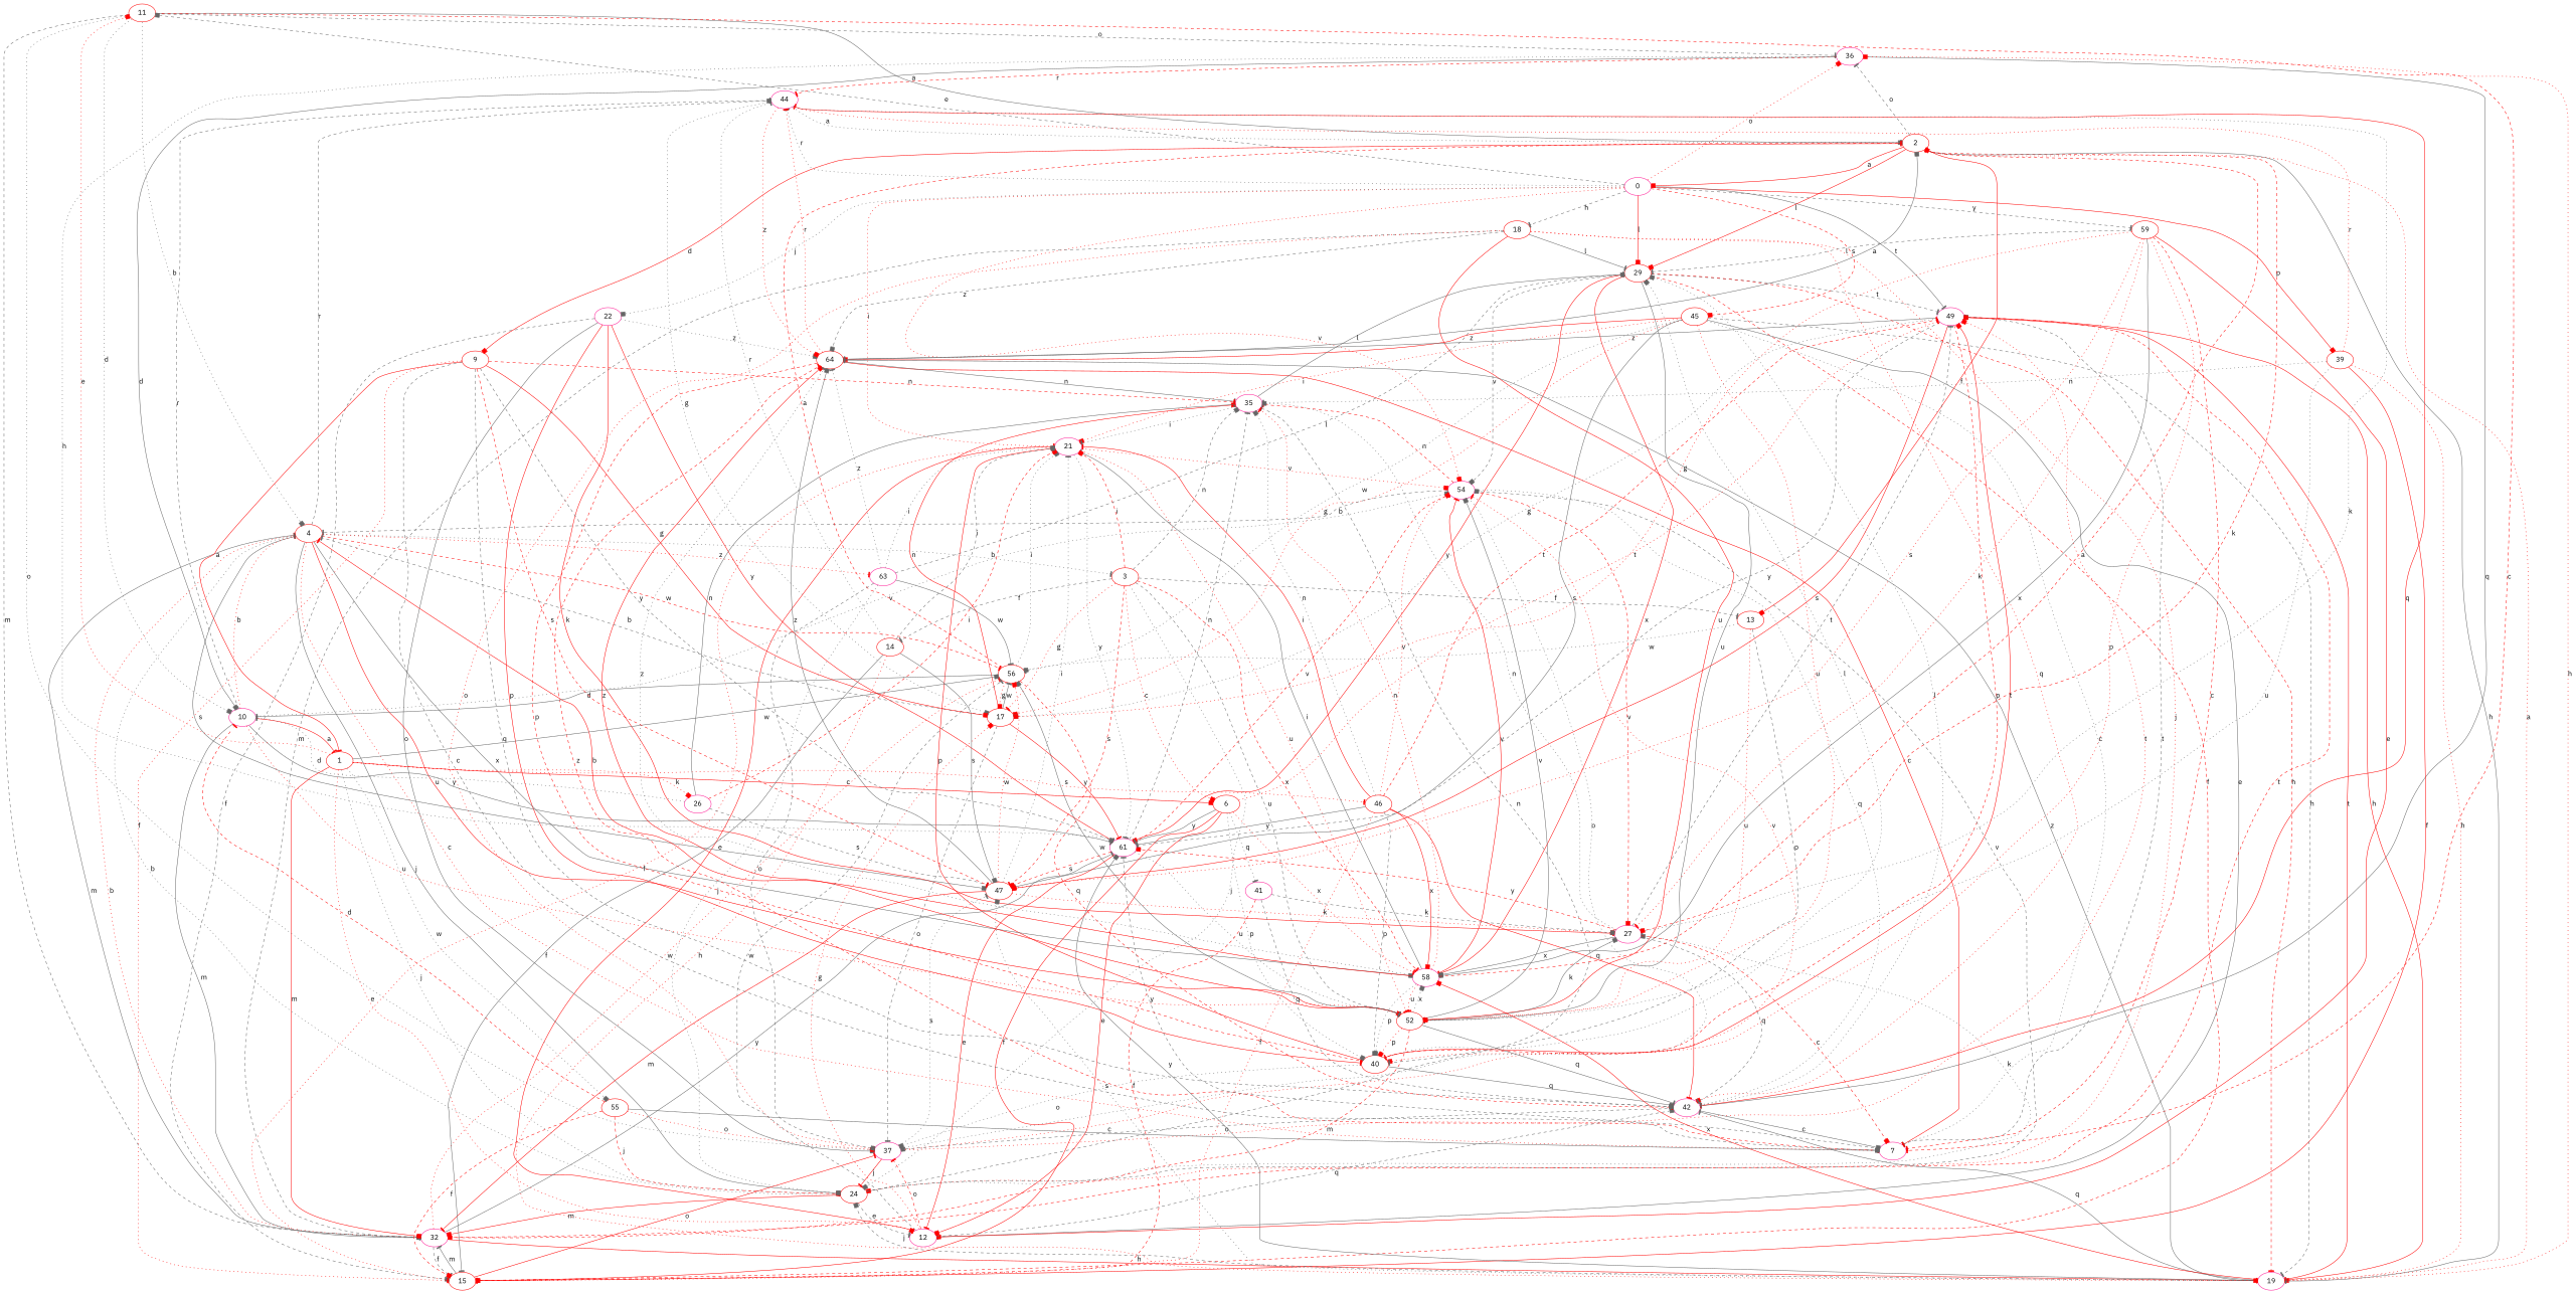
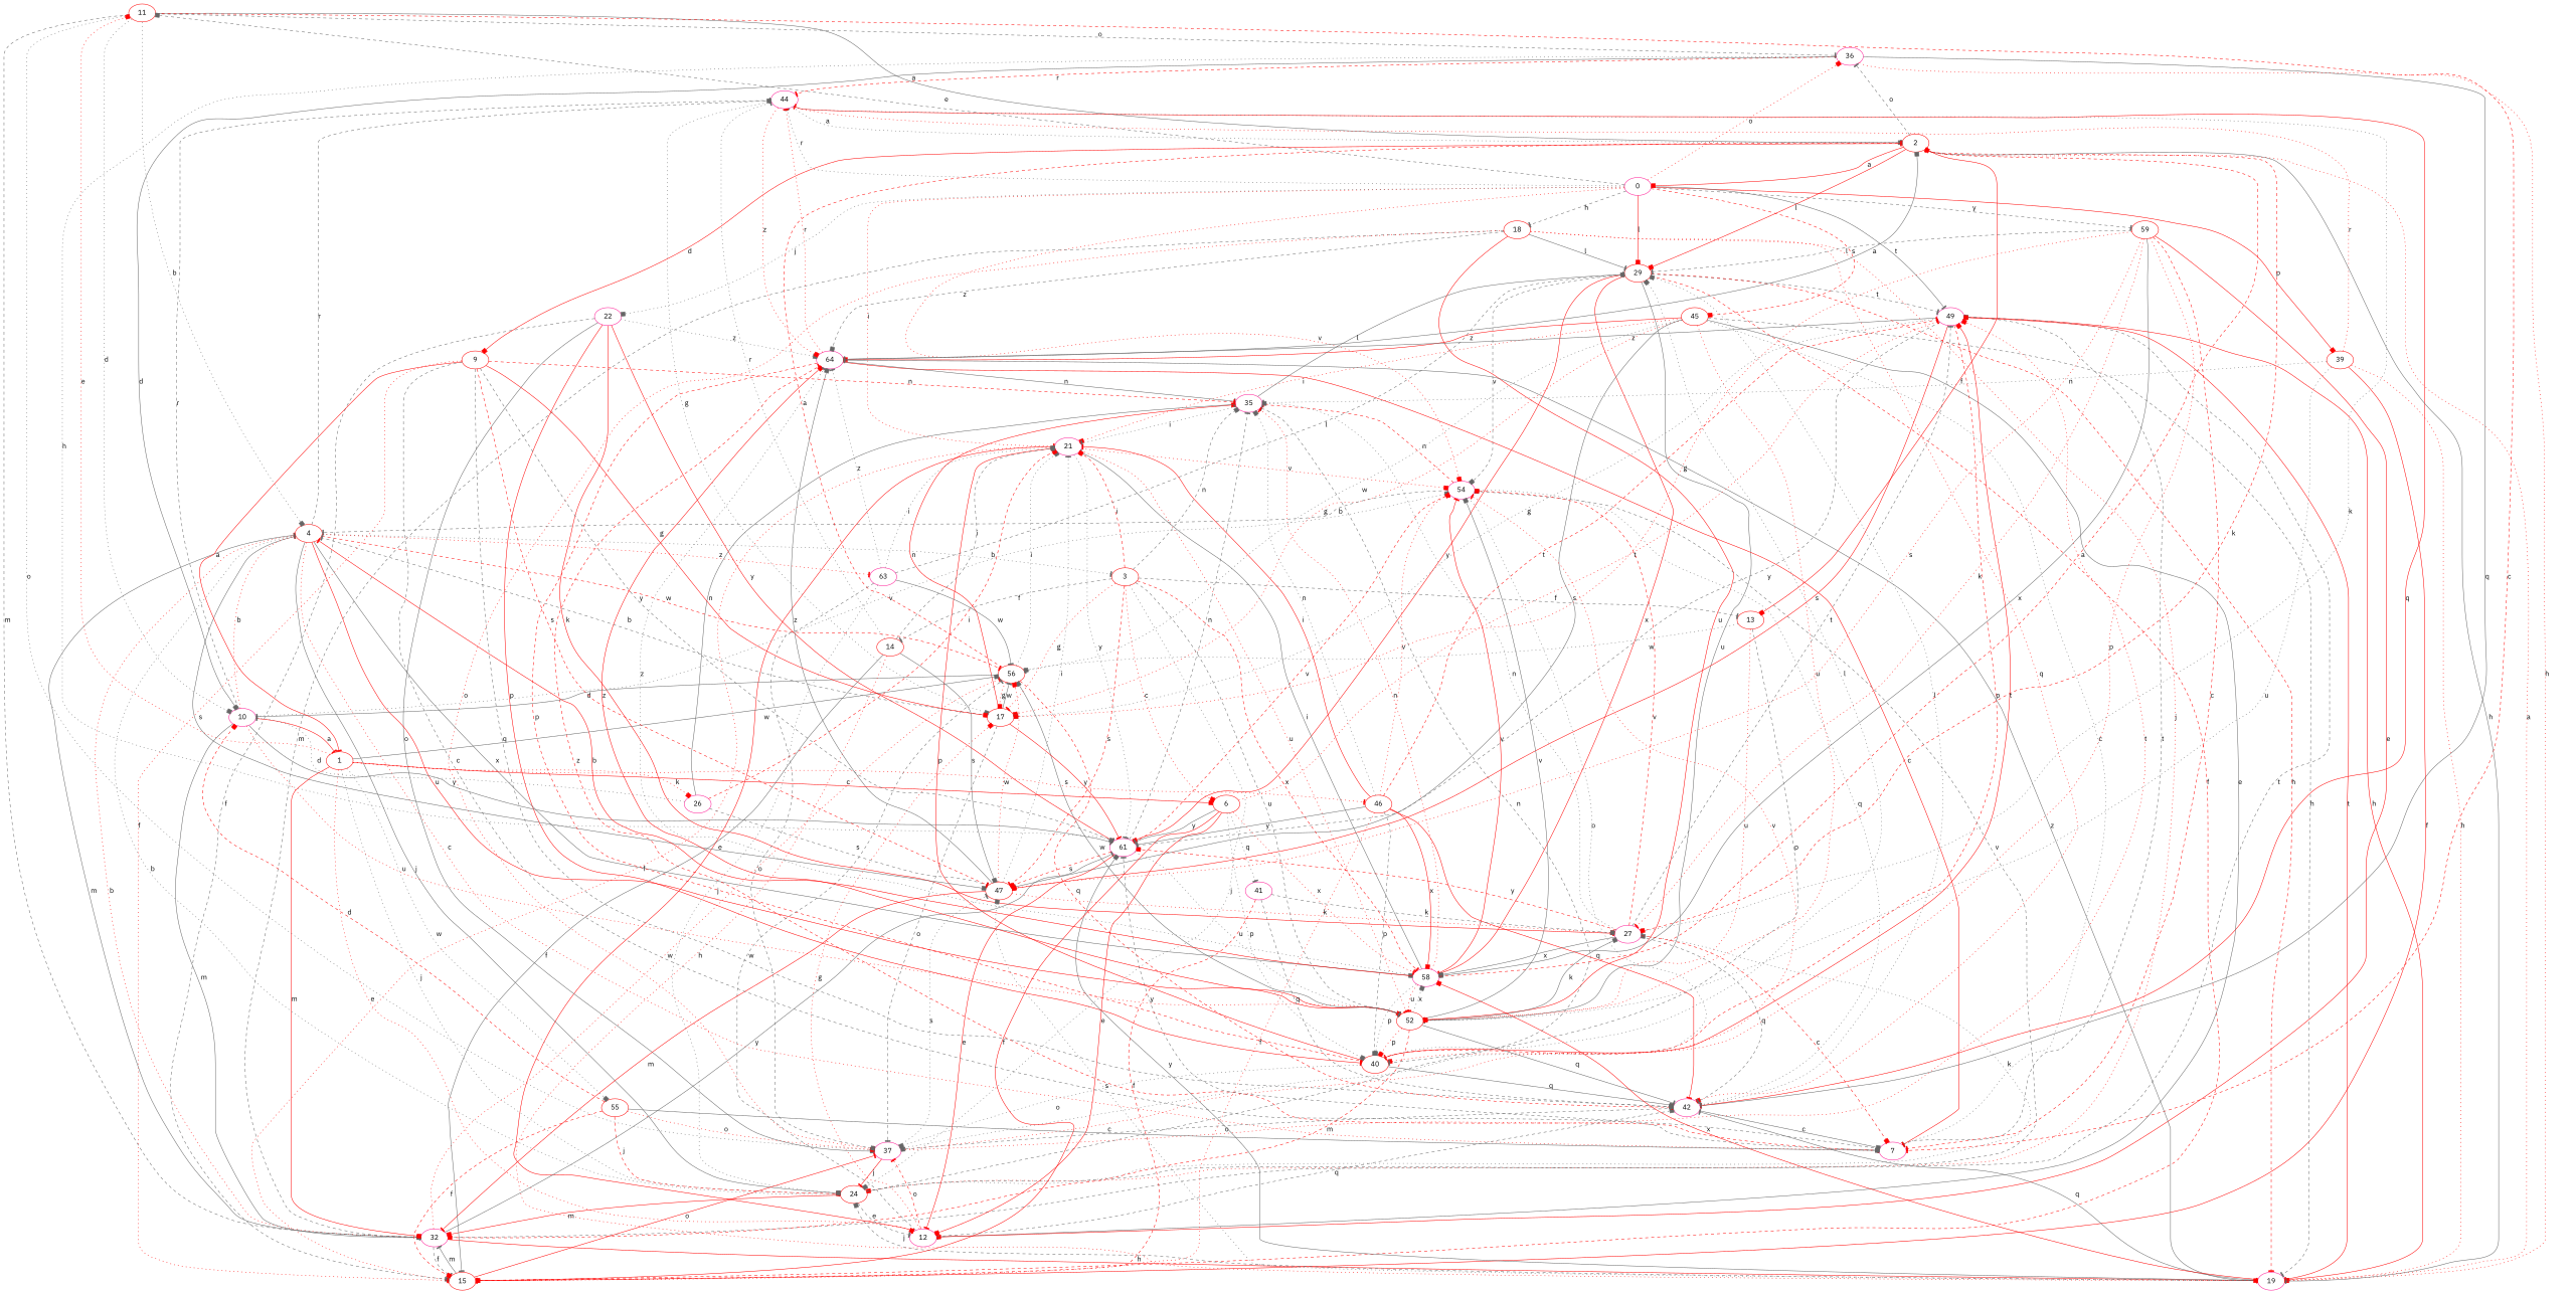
  strict digraph {
    fontname="IBM Plex Sans"
    node [color=red fontname="IBM Plex Sans"]
    edge [arrowhead=tee color=gray40 fontname="IBM Plex Sans" style=dotted]
    11
    0 [color=deeppink]
    18
    21 [color=deeppink]
    22 [color=deeppink]
    29
    36 [color=deeppink]
    39
    44 [color=deeppink]
    45
    49 [color=deeppink]
    54 [color=deeppink]
    59
    32 [color=deeppink]
    2
    4
    7 [color=deeppink]
    10 [color=deeppink]
    37 [color=deeppink]
    24
    52
-   64
+   64 [color=deeppink]
    42 [color=deeppink]
    12 [color=deeppink]
    15
    40
    61 [color=deeppink]
    27 [color=deeppink]
    19 [color=deeppink]
    58 [color=deeppink]
    35 [color=deeppink]
    17
    56
    47
    1
    6
    26 [color=deeppink]
    46
    55
    41 [color=deeppink]
    9
    13
    3
    14
    63 [color=deeppink]
    11 -> 36 [label=o style=dashed]
    11 -> 32 [arrowhead=box label=m style=dashed]
    11 -> 2 [arrowhead=box label=a style=solid]
    11 -> 4 [arrowhead=box label=b]
    11 -> 7 [color=red label=c style=dashed]
    11 -> 10 [arrowhead=box label=d]
    11 -> 37 [arrowhead=box label=o]
    0 -> 11 [arrowhead=box label=e style=dashed]
    0 -> 18 [label=h style=dashed]
    0 -> 21 [color=red label=i]
    0 -> 22 [arrowhead=box label=j]
    0 -> 29 [arrowhead=box color=red label=l style=solid]
    0 -> 36 [arrowhead=box color=red label=o]
    0 -> 39 [arrowhead=box color=red label=p style=solid]
    0 -> 44 [label=r]
    0 -> 45 [arrowhead=box color=red label=s style=dashed]
    0 -> 49 [label=t style=solid]
    0 -> 54 [arrowhead=box color=red label=v]
    0 -> 59 [label=y style=dashed]
    18 -> 29 [label=l style=solid]
    18 -> 32 [arrowhead=box label=m style=dashed]
    18 -> 37 [color=red label=o]
    18 -> 24 [arrowhead=box color=red label=j]
    18 -> 52 [arrowhead=box color=red label=u style=solid]
    18 -> 64 [arrowhead=box label=z style=dashed]
    18 -> 42 [arrowhead=box color=red label=q]
    21 -> 54 [arrowhead=box color=red label=v]
    21 -> 52 [color=red label=u]
    21 -> 12 [arrowhead=box color=red label=e style=solid]
    21 -> 15 [color=red label=f]
    21 -> 40 [color=red label=p style=solid]
    21 -> 61 [label=y]
    22 -> 37 [arrowhead=box label=o style=solid]
    22 -> 64 [arrowhead=box label=z]
    22 -> 15 [arrowhead=box label=f style=dashed]
    22 -> 40 [color=red label=p style=solid]
    22 -> 61 [color=red label=y style=solid]
    22 -> 27 [color=red label=k style=solid]
    29 -> 49 [label=t style=dashed]
    29 -> 54 [arrowhead=box label=v style=dashed]
    29 -> 52 [label=u style=solid]
    29 -> 15 [color=red label=f style=dashed]
    29 -> 61 [arrowhead=box color=red label=y style=solid]
    29 -> 19 [color=red label=h style=dashed]
    29 -> 58 [color=red label=x style=solid]
    36 -> 44 [color=red label=r style=dashed]
    36 -> 10 [arrowhead=box label=d style=solid]
    36 -> 42 [label=q style=solid]
    36 -> 61 [label=h]
-   19 -> 36 [arrowhead=box color=red label=h]
+   36 -> 19 [arrowhead=box color=red label=h]
    39 -> 44 [color=red label=r]
    39 -> 52 [label=u]
    39 -> 15 [arrowhead=box color=red label=f style=solid]
    39 -> 19 [arrowhead=box color=red label=h]
    39 -> 35 [label=n]
    44 -> 2 [label=a]
    44 -> 64 [arrowhead=box color=red label=z]
    44 -> 42 [color=red label=q style=solid]
    44 -> 27 [label=k]
    44 -> 17 [arrowhead=box label=g]
    45 -> 21 [arrowhead=box color=red label=i]
    45 -> 7 [label=c]
    45 -> 52 [color=red label=u]
    45 -> 64 [arrowhead=box color=red label=z style=solid]
    45 -> 12 [label=e style=solid]
    45 -> 19 [label=h style=dashed]
    45 -> 17 [arrowhead=box color=red label=g]
    45 -> 56 [label=w]
    45 -> 47 [arrowhead=box label=s style=solid]
    49 -> 64 [label=z style=solid]
    49 -> 40 [color=red label=p style=dashed]
    49 -> 61 [label=y style=dashed]
    49 -> 19 [color=red label=h style=solid]
    49 -> 17 [arrowhead=box label=g]
    49 -> 47 [arrowhead=box color=red label=s style=solid]
    54 -> 4 [label=b style=dashed]
    54 -> 37 [label=o]
    54 -> 42 [label=q]
    54 -> 35 [color=red label=n style=dashed]
    59 -> 29 [label=l style=dashed]
    59 -> 7 [color=red label=c style=dashed]
    59 -> 12 [arrowhead=box color=red label=e style=solid]
    59 -> 40 [arrowhead=box color=red label=p]
    59 -> 27 [color=red label=k]
    59 -> 58 [arrowhead=box label=x style=solid]
    59 -> 17 [arrowhead=box color=red label=g]
    59 -> 47 [arrowhead=box color=red label=s]
-   32 -> 49 [color=red label=t style=dashed]
+   32 -> 49 [label=t style=dashed]
    32 -> 4 [color=red label=b]
    32 -> 15 [label=f style=dashed]
    32 -> 61 [label=y style=solid]
    32 -> 19 [color=red label=h style=solid]
    32 -> 56 [color=red label=w]
    2 -> 0 [arrowhead=box color=red label=a style=solid]
    2 -> 29 [arrowhead=box color=red label=l style=solid]
    2 -> 36 [label=o style=dashed]
    2 -> 27 [arrowhead=box color=red label=k style=dashed]
    2 -> 19 [label=h style=solid]
    2 -> 9 [arrowhead=box color=red label=d style=solid]
    2 -> 13 [arrowhead=box color=red label=f style=solid]
    4 -> 44 [arrowhead=box label=r style=dashed]
    4 -> 32 [arrowhead=box label=m style=solid]
    4 -> 7 [color=red label=c]
    4 -> 24 [arrowhead=box label=j style=solid]
    4 -> 52 [color=red label=u style=solid]
    4 -> 58 [arrowhead=box label=x style=solid]
    4 -> 56 [color=red label=w style=dashed]
    4 -> 47 [arrowhead=box label=s style=solid]
    4 -> 3 [label=b]
    4 -> 63 [color=red label=z]
    7 -> 49 [arrowhead=box label=t style=dashed]
    7 -> 64 [color=red label=z style=dashed]
    7 -> 61 [label=y style=dashed]
    10 -> 44 [label=r style=dashed]
    10 -> 54 [arrowhead=box label=v]
    10 -> 32 [label=m style=solid]
    10 -> 4 [color=red label=b]
    10 -> 52 [arrowhead=box color=red label=u]
    10 -> 61 [label=y style=solid]
    10 -> 1 [color=red label=a style=solid]
    37 -> 49 [arrowhead=box color=red label=t]
    37 -> 54 [color=red label=v]
    37 -> 24 [color=red label=j style=solid]
    37 -> 47 [label=s]
    24 -> 54 [arrowhead=box label=v style=dashed]
    24 -> 32 [arrowhead=box color=red label=m style=solid]
    24 -> 4 [label=b]
    24 -> 12 [label=e style=dashed]
    24 -> 27 [arrowhead=box label=k]
    24 -> 35 [label=n style=dashed]
    52 -> 54 [arrowhead=box label=v style=solid]
    52 -> 32 [arrowhead=box color=red label=m style=dashed]
    52 -> 64 [arrowhead=box color=red label=z style=solid]
    52 -> 42 [label=q style=solid]
    52 -> 40 [arrowhead=box color=red label=p]
    52 -> 27 [arrowhead=box label=k style=solid]
    52 -> 58 [arrowhead=box label=x]
    52 -> 56 [arrowhead=box label=w style=solid]
    64 -> 44 [color=red label=r]
    64 -> 2 [arrowhead=box label=a style=solid]
    64 -> 7 [color=red label=c style=solid]
    64 -> 40 [color=red label=p style=dashed]
    64 -> 35 [label=n style=solid]
    42 -> 29 [arrowhead=box label=l]
    42 -> 7 [arrowhead=box label=c style=solid]
    42 -> 37 [arrowhead=box label=o style=dashed]
    12 -> 37 [color=red label=o style=dashed]
    12 -> 42 [arrowhead=box label=q style=dashed]
    12 -> 17 [arrowhead=box color=red label=g]
    12 -> 56 [label=w style=dashed]
    15 -> 32 [label=m style=solid]
    15 -> 37 [color=red label=o style=solid]
    40 -> 29 [arrowhead=box label=l]
    40 -> 49 [arrowhead=box color=red label=t style=solid]
    40 -> 37 [arrowhead=box label=o]
    40 -> 42 [arrowhead=box label=q style=solid]
    61 -> 54 [color=red label=v style=dashed]
    61 -> 52 [label=u]
    61 -> 12 [color=red label=e style=solid]
    61 -> 35 [label=n style=dashed]
    61 -> 47 [arrowhead=box color=red label=s style=dashed]
    27 -> 49 [label=t style=dashed]
-   54 -> 27 [arrowhead=box color=red label=v style=dashed]
+   27 -> 54 [arrowhead=box color=red label=v style=dashed]
    27 -> 7 [arrowhead=box color=red label=c style=dashed]
    27 -> 42 [label=q style=dashed]
    27 -> 61 [arrowhead=box color=red label=y style=dashed]
    27 -> 58 [arrowhead=box label=x style=solid]
    27 -> 35 [arrowhead=box label=n]
    19 -> 49 [arrowhead=box color=red label=t style=solid]
    19 -> 2 [arrowhead=box color=red label=a]
    19 -> 24 [arrowhead=box label=j style=dashed]
    19 -> 64 [label=z style=solid]
    19 -> 42 [label=q style=solid]
    19 -> 61 [arrowhead=box label=y style=solid]
    19 -> 58 [arrowhead=box color=red label=x style=solid]
    19 -> 47 [arrowhead=box label=s]
    58 -> 21 [label=i style=solid]
    58 -> 54 [color=red label=v style=solid]
    58 -> 2 [color=red label=a style=dashed]
    58 -> 4 [color=red label=b style=solid]
    58 -> 52 [color=red label=u]
    58 -> 64 [label=z]
    58 -> 40 [arrowhead=box label=p]
    58 -> 35 [color=red label=n]
    35 -> 21 [label=i]
    35 -> 29 [label=l style=solid]
    17 -> 4 [label=b style=dashed]
    17 -> 37 [label=o style=dashed]
    17 -> 61 [color=red label=y style=solid]
    17 -> 35 [arrowhead=box color=red label=n style=solid]
    17 -> 56 [label=w style=solid]
    56 -> 21 [arrowhead=box label=i]
    56 -> 2 [color=red label=a style=dashed]
    56 -> 10 [label=d style=solid]
    56 -> 42 [color=red label=q style=dashed]
    56 -> 17 [arrowhead=box color=red label=g]
    47 -> 21 [label=i]
    47 -> 32 [color=red label=m style=solid]
    47 -> 64 [arrowhead=box label=z style=solid]
    47 -> 27 [arrowhead=box color=red label=k]
    47 -> 56 [arrowhead=box color=red label=w]
    1 -> 11 [arrowhead=box color=red label=e]
    1 -> 32 [arrowhead=box color=red label=m style=solid]
    1 -> 24 [label=j]
    1 -> 12 [color=red label=e]
    1 -> 56 [arrowhead=box label=w style=solid]
    1 -> 6 [arrowhead=box color=red label=c style=solid]
    1 -> 26 [arrowhead=box color=red label=k]
    1 -> 46 [color=red label=s]
    1 -> 55 [arrowhead=box label=w]
    6 -> 49 [color=red label=t]
    6 -> 12 [arrowhead=box color=red label=e style=solid]
    6 -> 15 [color=red label=f style=solid]
    6 -> 40 [arrowhead=box label=p]
    6 -> 61 [label=y style=solid]
    6 -> 58 [color=red label=x]
    6 -> 41 [label=q]
    26 -> 21 [arrowhead=box color=red label=i style=dashed]
    26 -> 10 [label=d]
    26 -> 35 [label=n style=solid]
    26 -> 47 [label=s style=dashed]
    46 -> 21 [color=red label=i style=solid]
    46 -> 49 [color=red label=t style=dashed]
    46 -> 54 [arrowhead=box color=red label=v]
    46 -> 42 [color=red label=q style=solid]
    46 -> 15 [color=red label=f]
    46 -> 40 [arrowhead=box label=p style=dashed]
    46 -> 61 [label=y style=solid]
    46 -> 58 [arrowhead=box color=red label=x style=solid]
    46 -> 35 [arrowhead=box label=n]
    55 -> 7 [arrowhead=box label=c style=solid]
-   55 -> 10 [color=red label=d style=dashed]
+   55 -> 10 [arrowhead=box color=red label=d style=dashed]
    55 -> 37 [arrowhead=box color=red label=o]
    55 -> 24 [arrowhead=box color=red label=j style=dashed]
    55 -> 15 [arrowhead=box color=red label=f style=dashed]
    41 -> 42 [arrowhead=box label=q style=dashed]
    41 -> 15 [arrowhead=box color=red label=f style=dashed]
    41 -> 27 [arrowhead=box label=k style=dashed]
    9 -> 7 [arrowhead=box label=c style=dashed]
    9 -> 42 [arrowhead=box label=q style=dashed]
    9 -> 15 [color=red label=f]
    9 -> 61 [arrowhead=box label=y style=dashed]
    9 -> 35 [color=red label=n style=dashed]
    9 -> 17 [arrowhead=box color=red label=g style=solid]
    9 -> 47 [color=red label=s style=dashed]
    9 -> 1 [color=red label=a style=solid]
    13 -> 52 [arrowhead=box color=red label=u]
    13 -> 40 [label=p style=dashed]
    13 -> 56 [arrowhead=box label=w]
    3 -> 21 [arrowhead=box color=red label=i style=dashed]
    3 -> 24 [arrowhead=box label=j]
    3 -> 52 [label=u style=dashed]
    3 -> 58 [color=red label=x style=dashed]
    3 -> 35 [arrowhead=box label=n style=dashed]
    3 -> 17 [color=red label=g]
    3 -> 47 [color=red label=s style=dashed]
    3 -> 6 [arrowhead=box color=red label=c]
    3 -> 13 [label=f style=dashed]
    3 -> 14 [label=f style=dashed]
    14 -> 21 [arrowhead=box label=i style=dashed]
    14 -> 44 [label=r]
    14 -> 15 [label=f style=solid]
    14 -> 19 [arrowhead=box color=red label=h]
    14 -> 47 [arrowhead=box label=s style=solid]
    63 -> 21 [arrowhead=box label=i]
    63 -> 29 [arrowhead=box label=l style=dashed]
    63 -> 37 [arrowhead=box label=o style=dashed]
    63 -> 24 [arrowhead=box label=j]
    63 -> 64 [label=z]
    63 -> 56 [label=w style=solid]
  }
